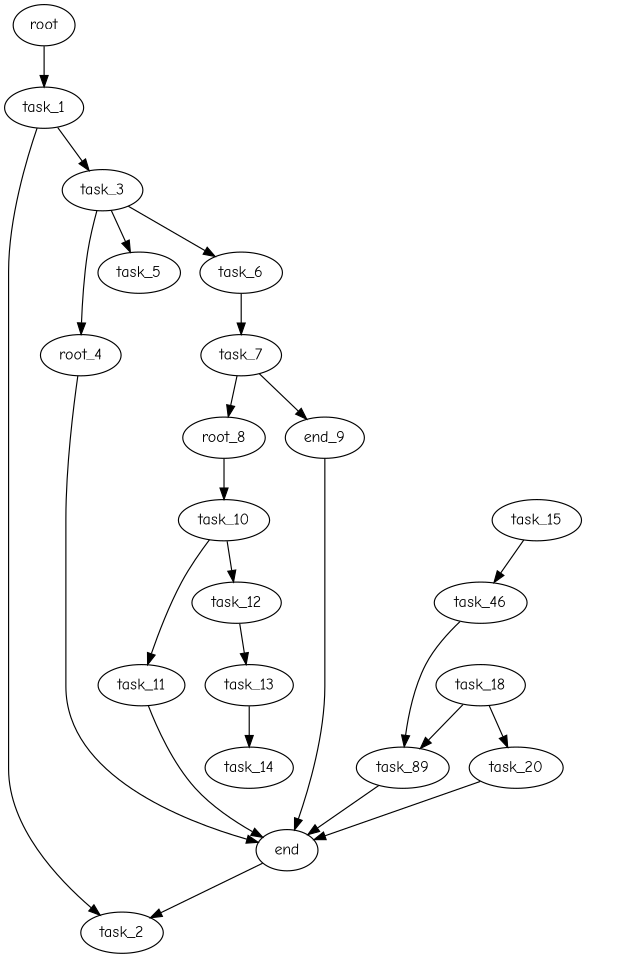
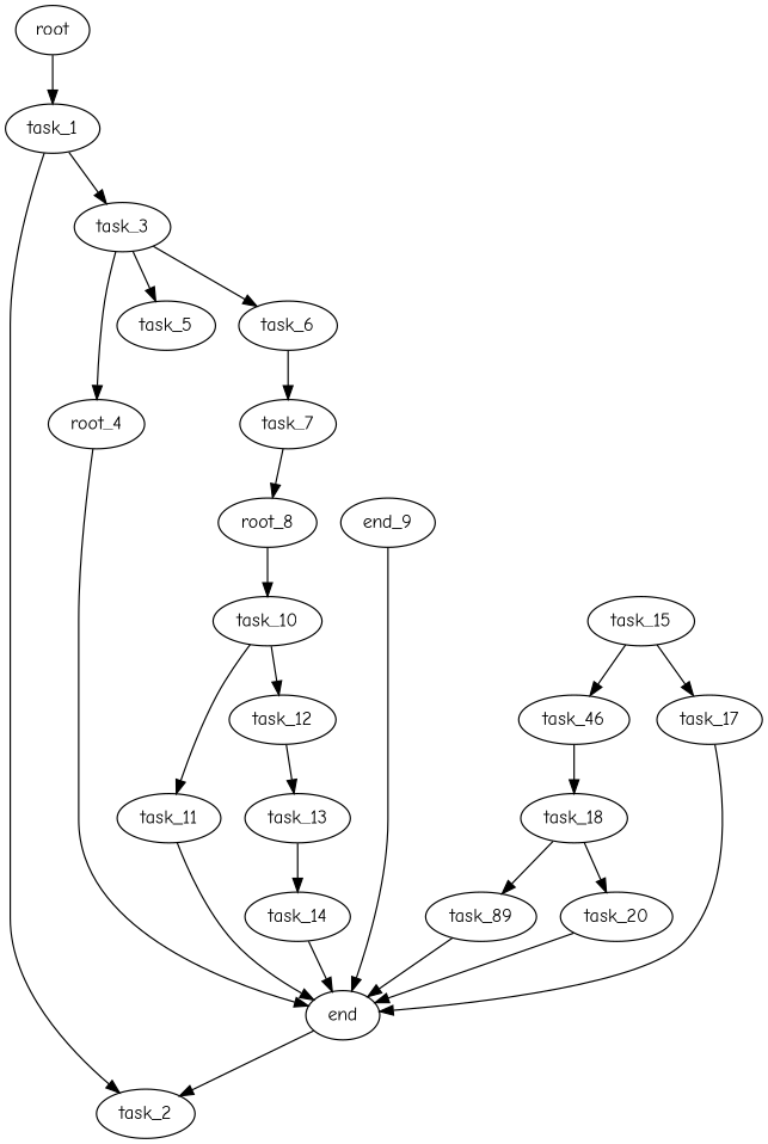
  digraph {
    fontname="Comic Neue"
    node [fontname="Comic Neue"]
    edge [fontname="Comic Neue"]
    root
    task_1
    task_2
    task_3
    n5 [label=root_4]
    task_5
    task_6
    end
    task_7
    n10 [label=root_8]
    n11 [label=end_9]
    task_10
    task_11
    task_12
    task_13
    task_14
    n17 [label=task_46]
    task_15
+   task_17
    task_18
    n21 [label=task_89]
    task_20
    root -> task_1
    task_1 -> task_2
    task_1 -> task_3
    task_3 -> n5
    task_3 -> task_5
    task_3 -> task_6
    n5 -> end
    task_6 -> task_7
    end -> task_2
    task_7 -> n10
-   task_7 -> n11
    n10 -> task_10
    n11 -> end
    task_10 -> task_11
    task_10 -> task_12
    task_11 -> end
    task_12 -> task_13
    task_13 -> task_14
-   n17 -> n21
+   task_14 -> end
+   n17 -> task_18
    task_15 -> n17
+   task_15 -> task_17
+   task_17 -> end
    task_18 -> n21
    task_18 -> task_20
    n21 -> end
    task_20 -> end
  }
